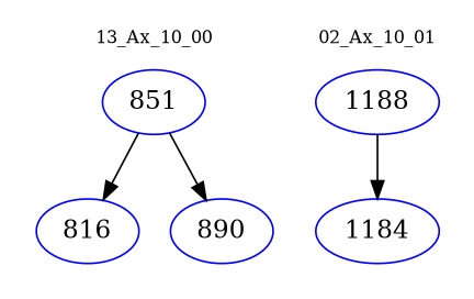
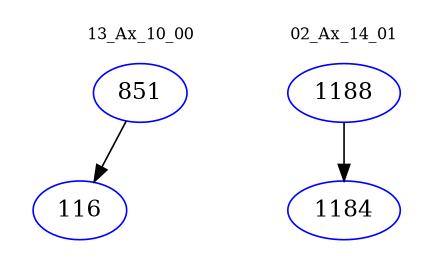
  digraph {
    fontname="DejaVu Serif"
    node [color=blue fontname="DejaVu Serif"]
    edge [color=black fontname="DejaVu Serif"]
    n1 [label=851]
-   n2 [label=816]
-   n3 [label=890]
+   n2 [label=116]
    n4 [label=1188]
    n5 [label=1184]
    subgraph cluster_1 {
      color=white
      fontsize=10
      label="13_Ax_10_00"
      n1
      n2
-     n3
    }
    subgraph cluster_2 {
      color=white
      fontsize=10
-     label="02_Ax_10_01"
+     label="02_Ax_14_01"
      n4
      n5
    }
    n1 -> n2
-   n1 -> n3
    n4 -> n5
  }
